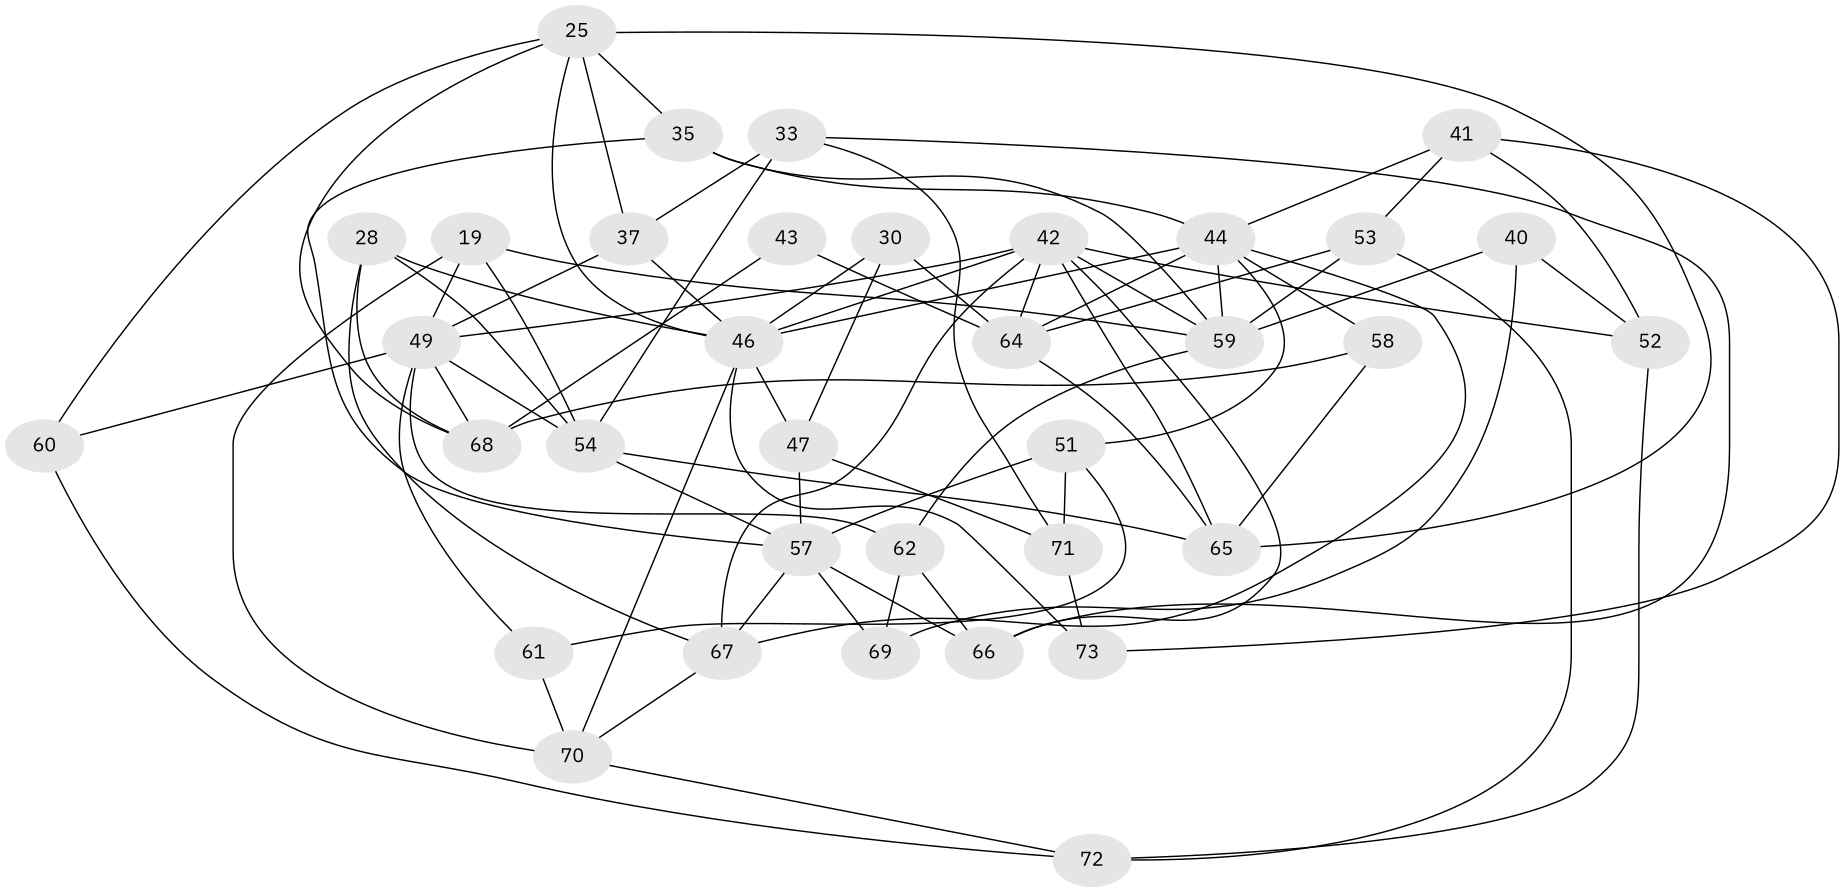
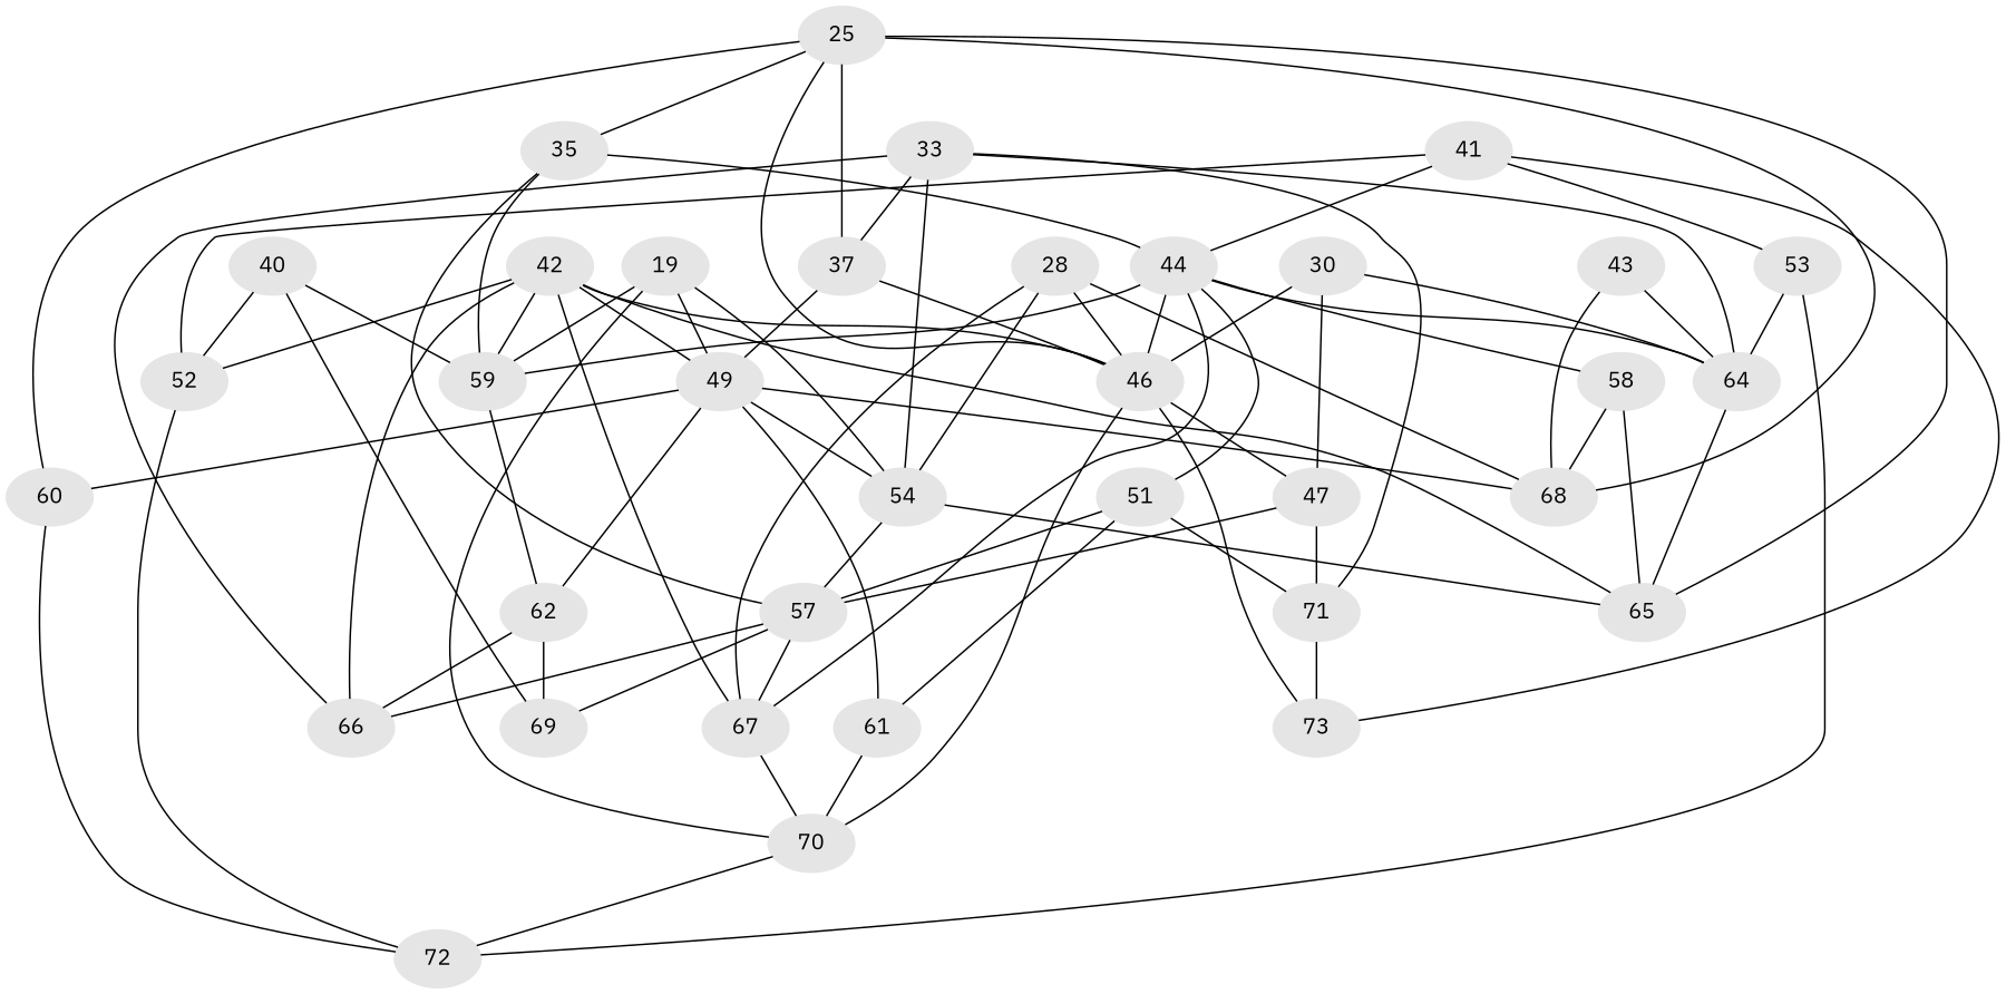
  graph {
    fontname="IBM Plex Sans"
    node [color=gray90 fontname="IBM Plex Sans" style=filled]
    edge [fontname="IBM Plex Sans"]
    19 [super="+9"]
    49 [super="+29"]
    54 [super="+24"]
    59 [super="+56"]
    70 [super="+14"]
    60
    68 [super="+63"]
    61
    62
    65 [super="+2+55"]
    57 [super="+7+10+45"]
    72
    25 [super="+5+6"]
    35
    37 [super="+26"]
    46 [super="+12+15+38"]
    44 [super="+16+34"]
    47 [super="+39"]
    73
    28
    67 [super="+50"]
    30
    64 [super="+27+48"]
    71
    33 [super="+13"]
    66
    51
    58
    69
    40
    52
    41
    53
    42 [super="+31+32"]
    43
    19 -- 49
    19 -- 54
    19 -- 59 [weight=3]
    19 -- 70
    49 -- 54
    49 -- 60
    49 -- 68
    49 -- 61
    49 -- 62
    54 -- 65 [weight=2]
    54 -- 57 [weight=3]
    59 -- 62
    70 -- 72
    60 -- 72
    61 -- 70 [weight=2]
    62 -- 66
    62 -- 69
    57 -- 67
    57 -- 66
    57 -- 69
    25 -- 60
    25 -- 68 [weight=2]
    25 -- 65
    25 -- 35
    25 -- 37 [weight=2]
    25 -- 46
    35 -- 59
    35 -- 57
    35 -- 44
    37 -- 49
    37 -- 46
    46 -- 70
    46 -- 47
    46 -- 73
    44 -- 59
    44 -- 46 [weight=3]
    44 -- 67
    44 -- 64
    44 -- 51
    44 -- 58
    47 -- 57 [weight=2]
    47 -- 71
    28 -- 54
    28 -- 68
    28 -- 46
    28 -- 67
    67 -- 70
    30 -- 46
    30 -- 47
    30 -- 64 [weight=2]
    64 -- 65
    71 -- 73
    33 -- 54 [weight=2]
    33 -- 37 [weight=2]
    33 -- 71
    33 -- 66
    51 -- 61
    51 -- 57
    51 -- 71
    58 -- 68
    58 -- 65 [weight=2]
    40 -- 59
    40 -- 69
    40 -- 52
    52 -- 72
    41 -- 44
    41 -- 73
    41 -- 52
    41 -- 53
-   53 -- 59
    53 -- 72
    53 -- 64
    42 -- 49
    42 -- 59 [weight=2]
    42 -- 65
    42 -- 46 [weight=2]
    42 -- 67 [weight=2]
-   42 -- 64 [weight=2]
+   33 -- 64 [weight=2]
    42 -- 66
    42 -- 52
    43 -- 68
    43 -- 64 [weight=3]
  }
